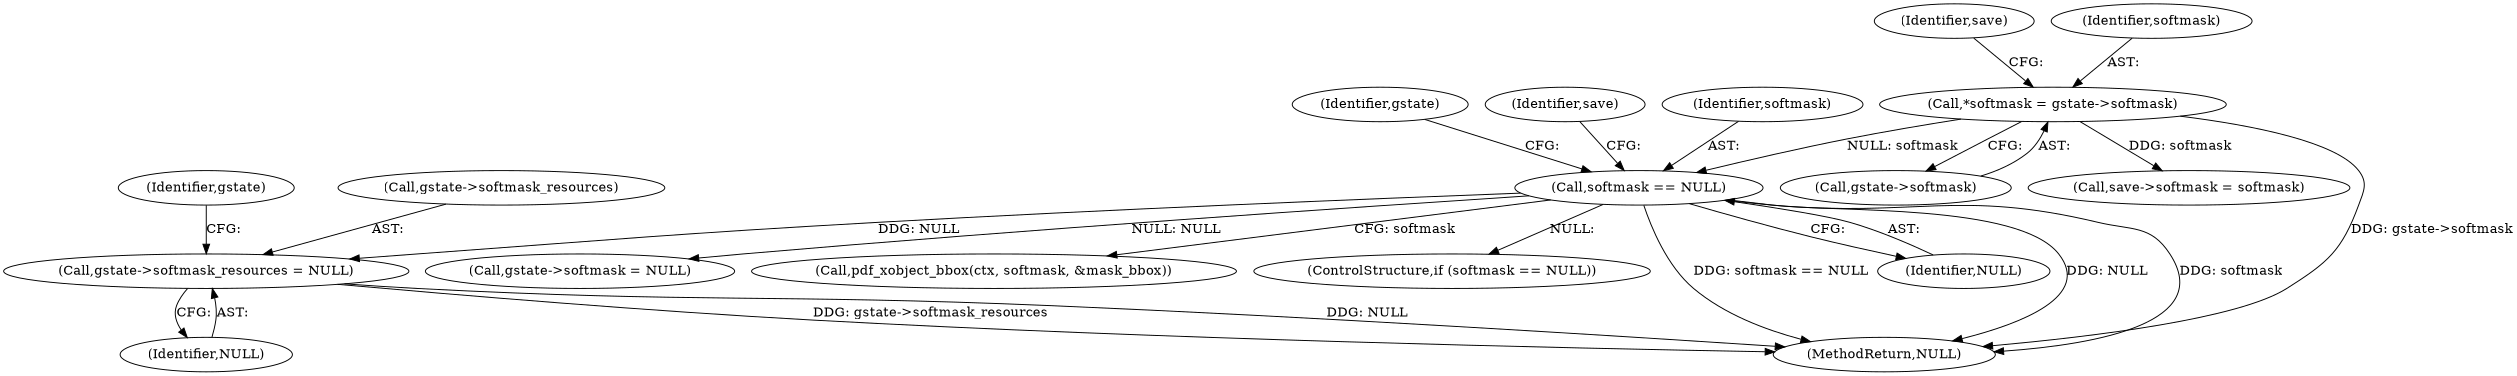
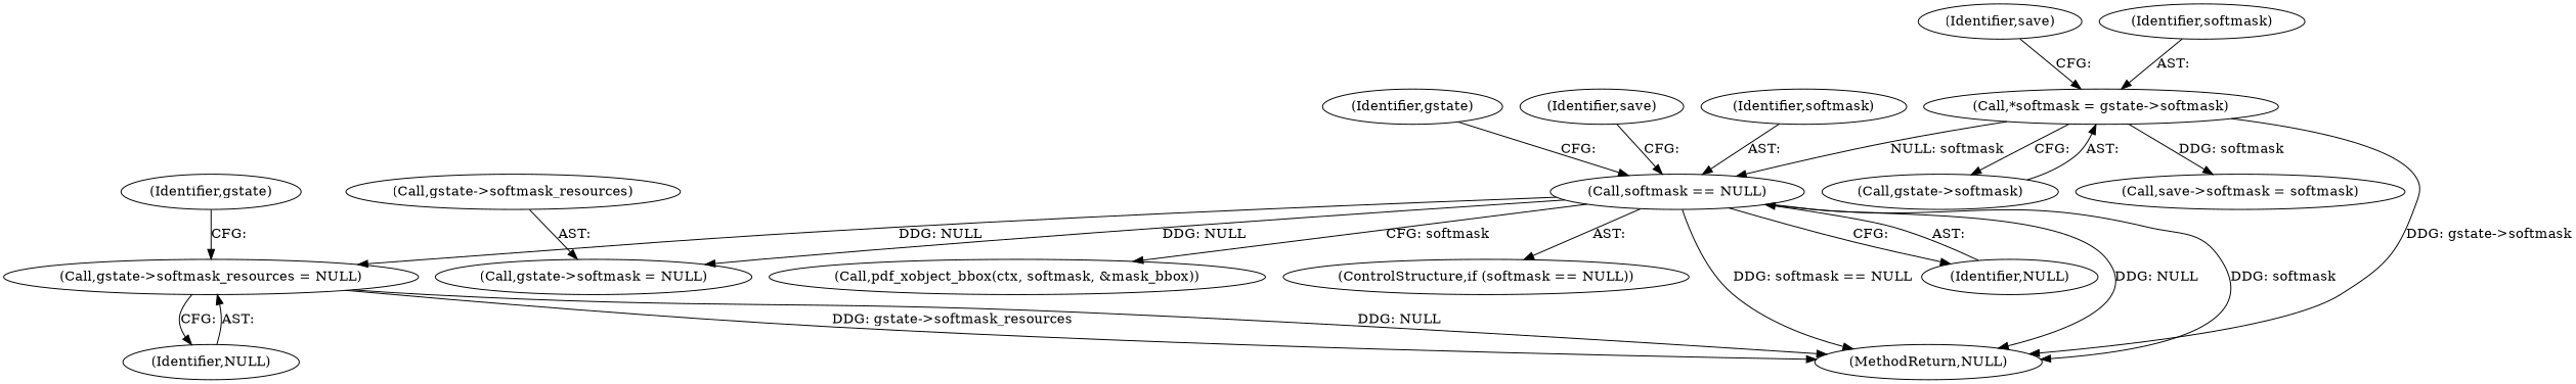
  digraph {
    n1 [label="(Call,gstate->softmask_resources = NULL)"]
    n2 [label="(Identifier,NULL)"]
    n3 [label="(MethodReturn,NULL)"]
    n4 [label="(Call,softmask == NULL)"]
    n5 [label="(Call,pdf_xobject_bbox(ctx, softmask, &mask_bbox))"]
    n6 [label="(ControlStructure,if (softmask == NULL))"]
    n7 [label="(Identifier,NULL)"]
    n8 [label="(Call,gstate->softmask = NULL)"]
    n9 [label="(Call,*softmask = gstate->softmask)"]
    n10 [label="(Call,save->softmask = softmask)"]
    n11 [label="(Call,gstate->softmask)"]
    n12 [label="(Identifier,save)"]
    n13 [label="(Identifier,softmask)"]
    n14 [label="(Identifier,gstate)"]
    n15 [label="(Identifier,save)"]
    n16 [label="(Identifier,gstate)"]
    n17 [label="(Call,gstate->softmask_resources)"]
    n18 [label="(Identifier,softmask)"]
    n1 -> n2 [label="CFG: "]
    n1 -> n3 [label="DDG: NULL"]
    n1 -> n3 [label="DDG: gstate->softmask_resources"]
    n2 -> n1 [label="AST: "]
    n4 -> n1 [label="DDG: NULL"]
    n4 -> n3 [label="DDG: softmask == NULL"]
    n4 -> n3 [label="DDG: softmask"]
    n4 -> n3 [label="DDG: NULL"]
    n4 -> n5 [label="CFG: softmask"]
-   n4 -> n6 [label="NULL: "]
+   n4 -> n6 [label="AST: "]
    n4 -> n7 [label="CFG: "]
-   n4 -> n8 [label="NULL: NULL"]
+   n4 -> n8 [label="DDG: NULL"]
    n7 -> n4 [label="AST: "]
    n9 -> n3 [label="DDG: gstate->softmask"]
    n9 -> n4 [label="NULL: softmask"]
    n9 -> n10 [label="DDG: softmask"]
    n9 -> n11 [label="CFG: "]
    n11 -> n9 [label="AST: "]
    n12 -> n4 [label="CFG: "]
    n13 -> n4 [label="AST: "]
    n14 -> n4 [label="CFG: "]
    n15 -> n9 [label="CFG: "]
    n16 -> n1 [label="CFG: "]
-   n17 -> n1 [label="AST: "]
+   n17 -> n8 [label="AST: "]
    n18 -> n9 [label="AST: "]
  }
